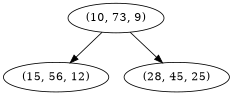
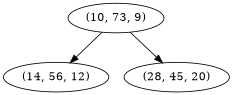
  digraph {
    "(10, 73, 9)"
-   "(14, 56, 12)" [label="(15, 56, 12)"]
-   "(28, 45, 20)" [label="(28, 45, 25)"]
+   "(14, 56, 12)"
+   "(28, 45, 20)"
    "(10, 73, 9)" -> "(14, 56, 12)"
    "(10, 73, 9)" -> "(28, 45, 20)"
  }
